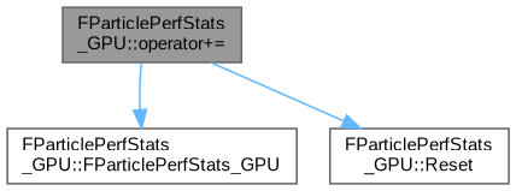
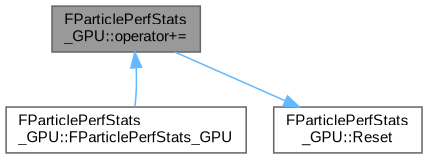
  digraph {
    fontname="Liberation Sans"
    rankdir=TB
    node [color=grey40 fillcolor=white fontname="Liberation Sans" fontsize=10 shape=box style=filled]
    edge [color=steelblue1 fontname="Liberation Sans" fontsize=10 labelfontname=Helvetica labelfontsize=10 style=solid]
    n1 [color=gray40 fillcolor=grey60 fontcolor=black height=0.2 label="FParticlePerfStats\l_GPU::operator+=" width=0.4]
    n2 [height=0.2 label="FParticlePerfStats\l_GPU::FParticlePerfStats_GPU" width=0.4]
    n3 [height=0.2 label="FParticlePerfStats\l_GPU::Reset" width=0.4]
-   n1 -> n2
+   n2 -> n1
    n1 -> n3
  }
